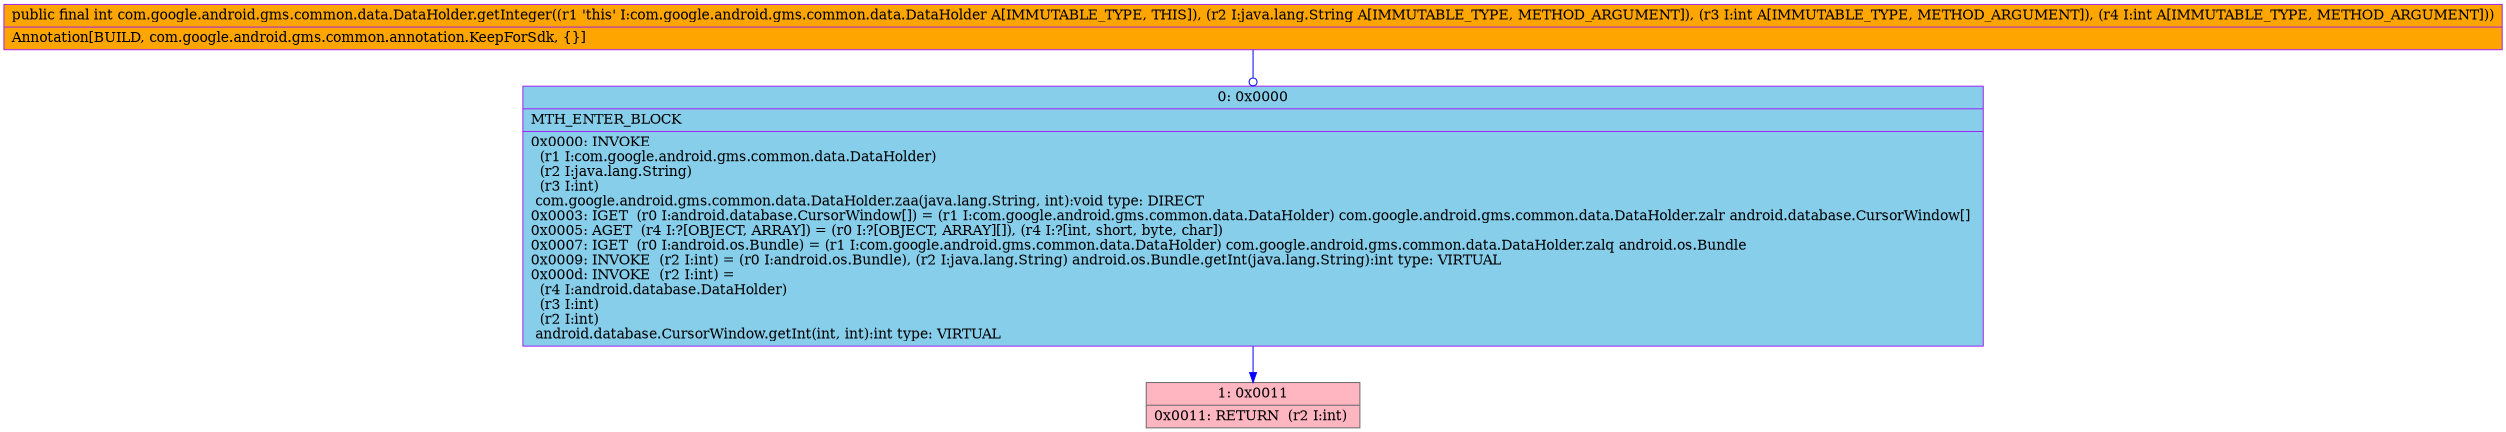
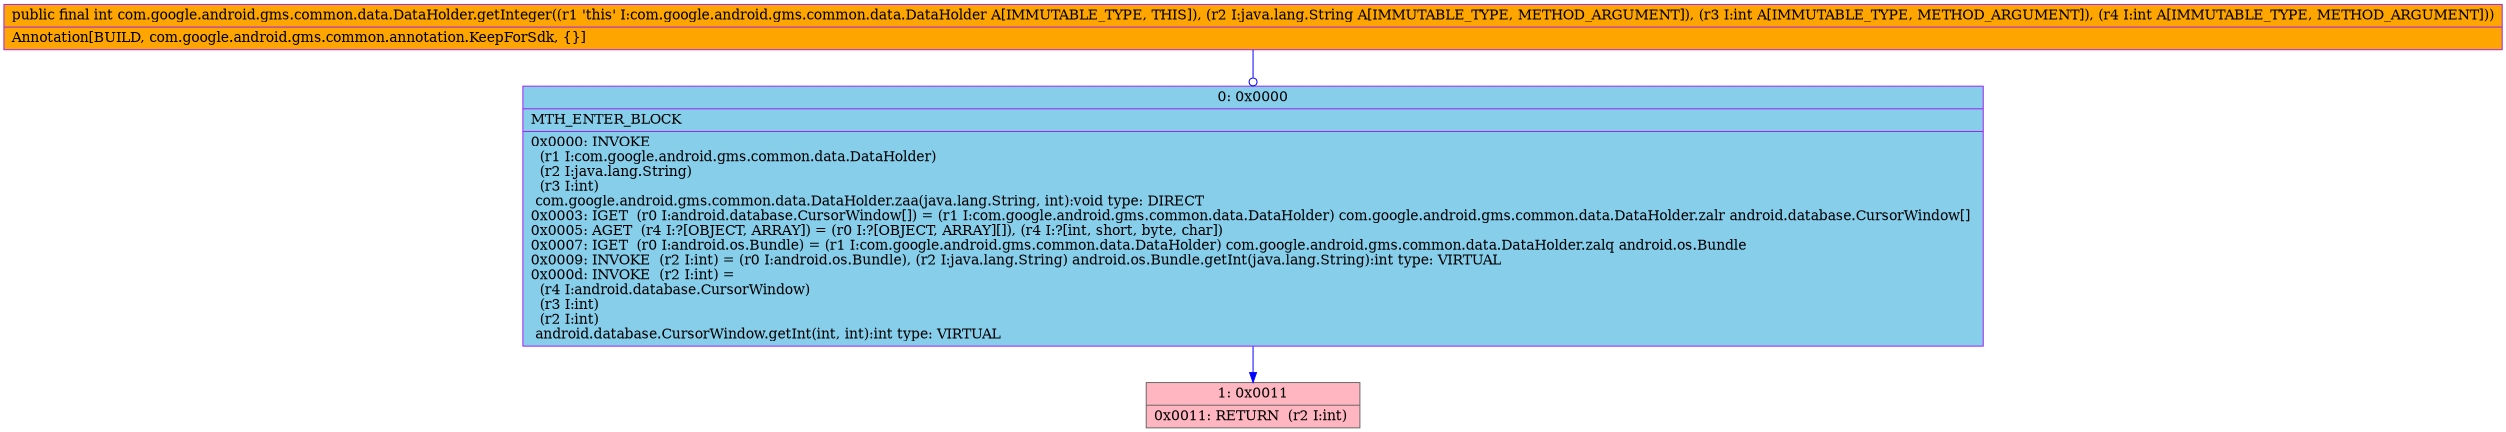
  digraph {
    node [shape=record style=filled color=purple]
    edge [color=blue]
-   n1 [label="{0\:\ 0x0000|MTH_ENTER_BLOCK\l|0x0000: INVOKE  \l  (r1 I:com.google.android.gms.common.data.DataHolder)\l  (r2 I:java.lang.String)\l  (r3 I:int)\l com.google.android.gms.common.data.DataHolder.zaa(java.lang.String, int):void type: DIRECT \l0x0003: IGET  (r0 I:android.database.CursorWindow[]) = (r1 I:com.google.android.gms.common.data.DataHolder) com.google.android.gms.common.data.DataHolder.zalr android.database.CursorWindow[] \l0x0005: AGET  (r4 I:?[OBJECT, ARRAY]) = (r0 I:?[OBJECT, ARRAY][]), (r4 I:?[int, short, byte, char]) \l0x0007: IGET  (r0 I:android.os.Bundle) = (r1 I:com.google.android.gms.common.data.DataHolder) com.google.android.gms.common.data.DataHolder.zalq android.os.Bundle \l0x0009: INVOKE  (r2 I:int) = (r0 I:android.os.Bundle), (r2 I:java.lang.String) android.os.Bundle.getInt(java.lang.String):int type: VIRTUAL \l0x000d: INVOKE  (r2 I:int) = \l  (r4 I:android.database.DataHolder)\l  (r3 I:int)\l  (r2 I:int)\l android.database.CursorWindow.getInt(int, int):int type: VIRTUAL \l}" fillcolor=skyblue]
+   n1 [label="{0\:\ 0x0000|MTH_ENTER_BLOCK\l|0x0000: INVOKE  \l  (r1 I:com.google.android.gms.common.data.DataHolder)\l  (r2 I:java.lang.String)\l  (r3 I:int)\l com.google.android.gms.common.data.DataHolder.zaa(java.lang.String, int):void type: DIRECT \l0x0003: IGET  (r0 I:android.database.CursorWindow[]) = (r1 I:com.google.android.gms.common.data.DataHolder) com.google.android.gms.common.data.DataHolder.zalr android.database.CursorWindow[] \l0x0005: AGET  (r4 I:?[OBJECT, ARRAY]) = (r0 I:?[OBJECT, ARRAY][]), (r4 I:?[int, short, byte, char]) \l0x0007: IGET  (r0 I:android.os.Bundle) = (r1 I:com.google.android.gms.common.data.DataHolder) com.google.android.gms.common.data.DataHolder.zalq android.os.Bundle \l0x0009: INVOKE  (r2 I:int) = (r0 I:android.os.Bundle), (r2 I:java.lang.String) android.os.Bundle.getInt(java.lang.String):int type: VIRTUAL \l0x000d: INVOKE  (r2 I:int) = \l  (r4 I:android.database.CursorWindow)\l  (r3 I:int)\l  (r2 I:int)\l android.database.CursorWindow.getInt(int, int):int type: VIRTUAL \l}" fillcolor=skyblue]
    n2 [label="{1\:\ 0x0011|0x0011: RETURN  (r2 I:int) \l}" fillcolor=lightpink color=gray40]
    n3 [label="{public final int com.google.android.gms.common.data.DataHolder.getInteger((r1 'this' I:com.google.android.gms.common.data.DataHolder A[IMMUTABLE_TYPE, THIS]), (r2 I:java.lang.String A[IMMUTABLE_TYPE, METHOD_ARGUMENT]), (r3 I:int A[IMMUTABLE_TYPE, METHOD_ARGUMENT]), (r4 I:int A[IMMUTABLE_TYPE, METHOD_ARGUMENT]))  | Annotation[BUILD, com.google.android.gms.common.annotation.KeepForSdk, \{\}]\l}" fillcolor=orange]
    n1 -> n2 [arrowhead=normal]
    n3 -> n1 [arrowhead=odot]
  }
